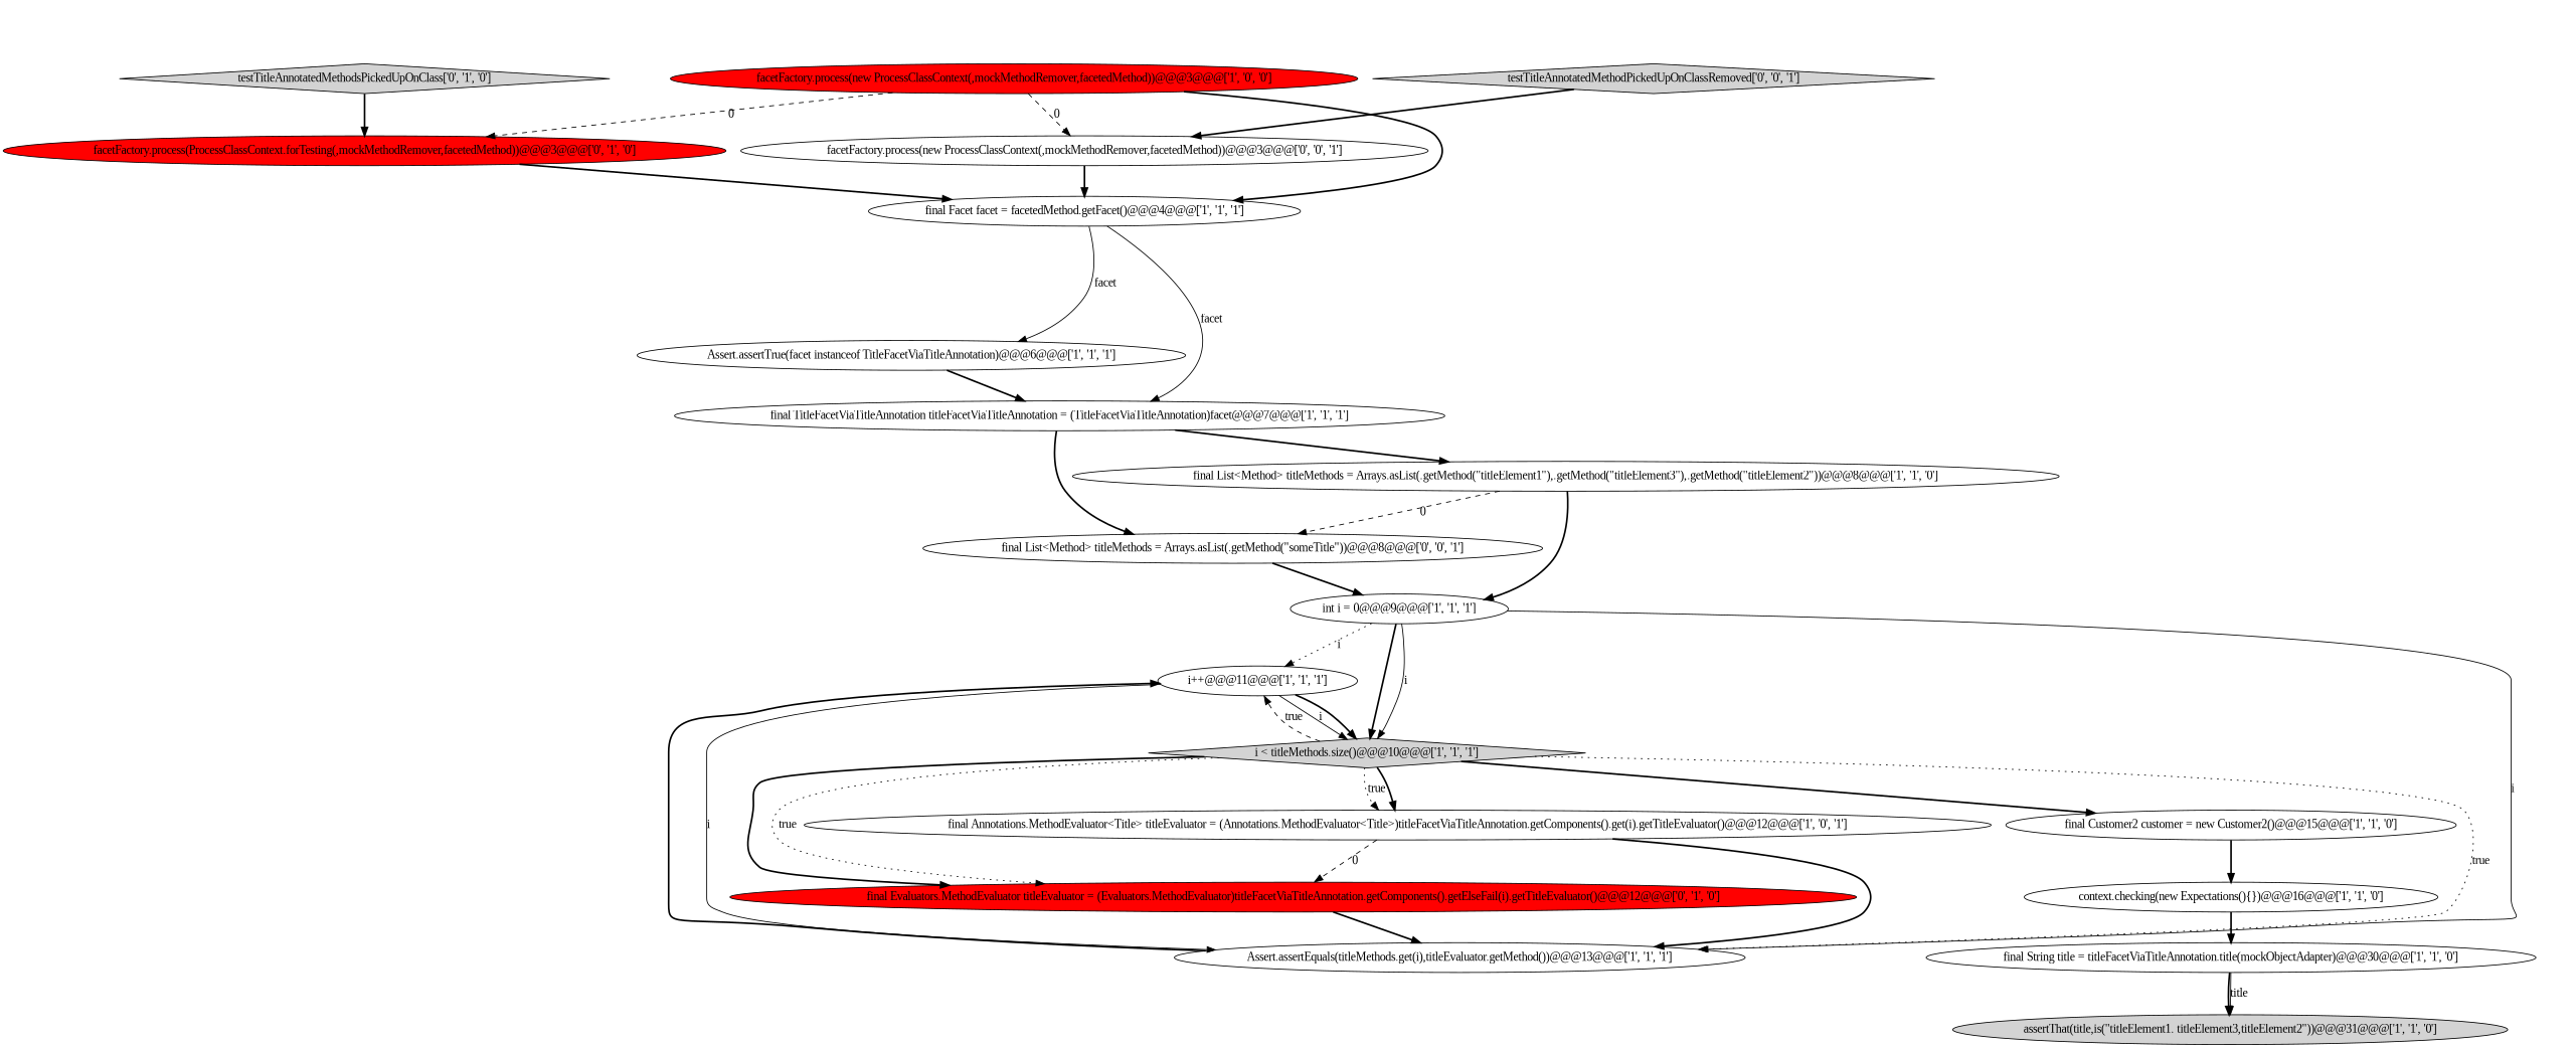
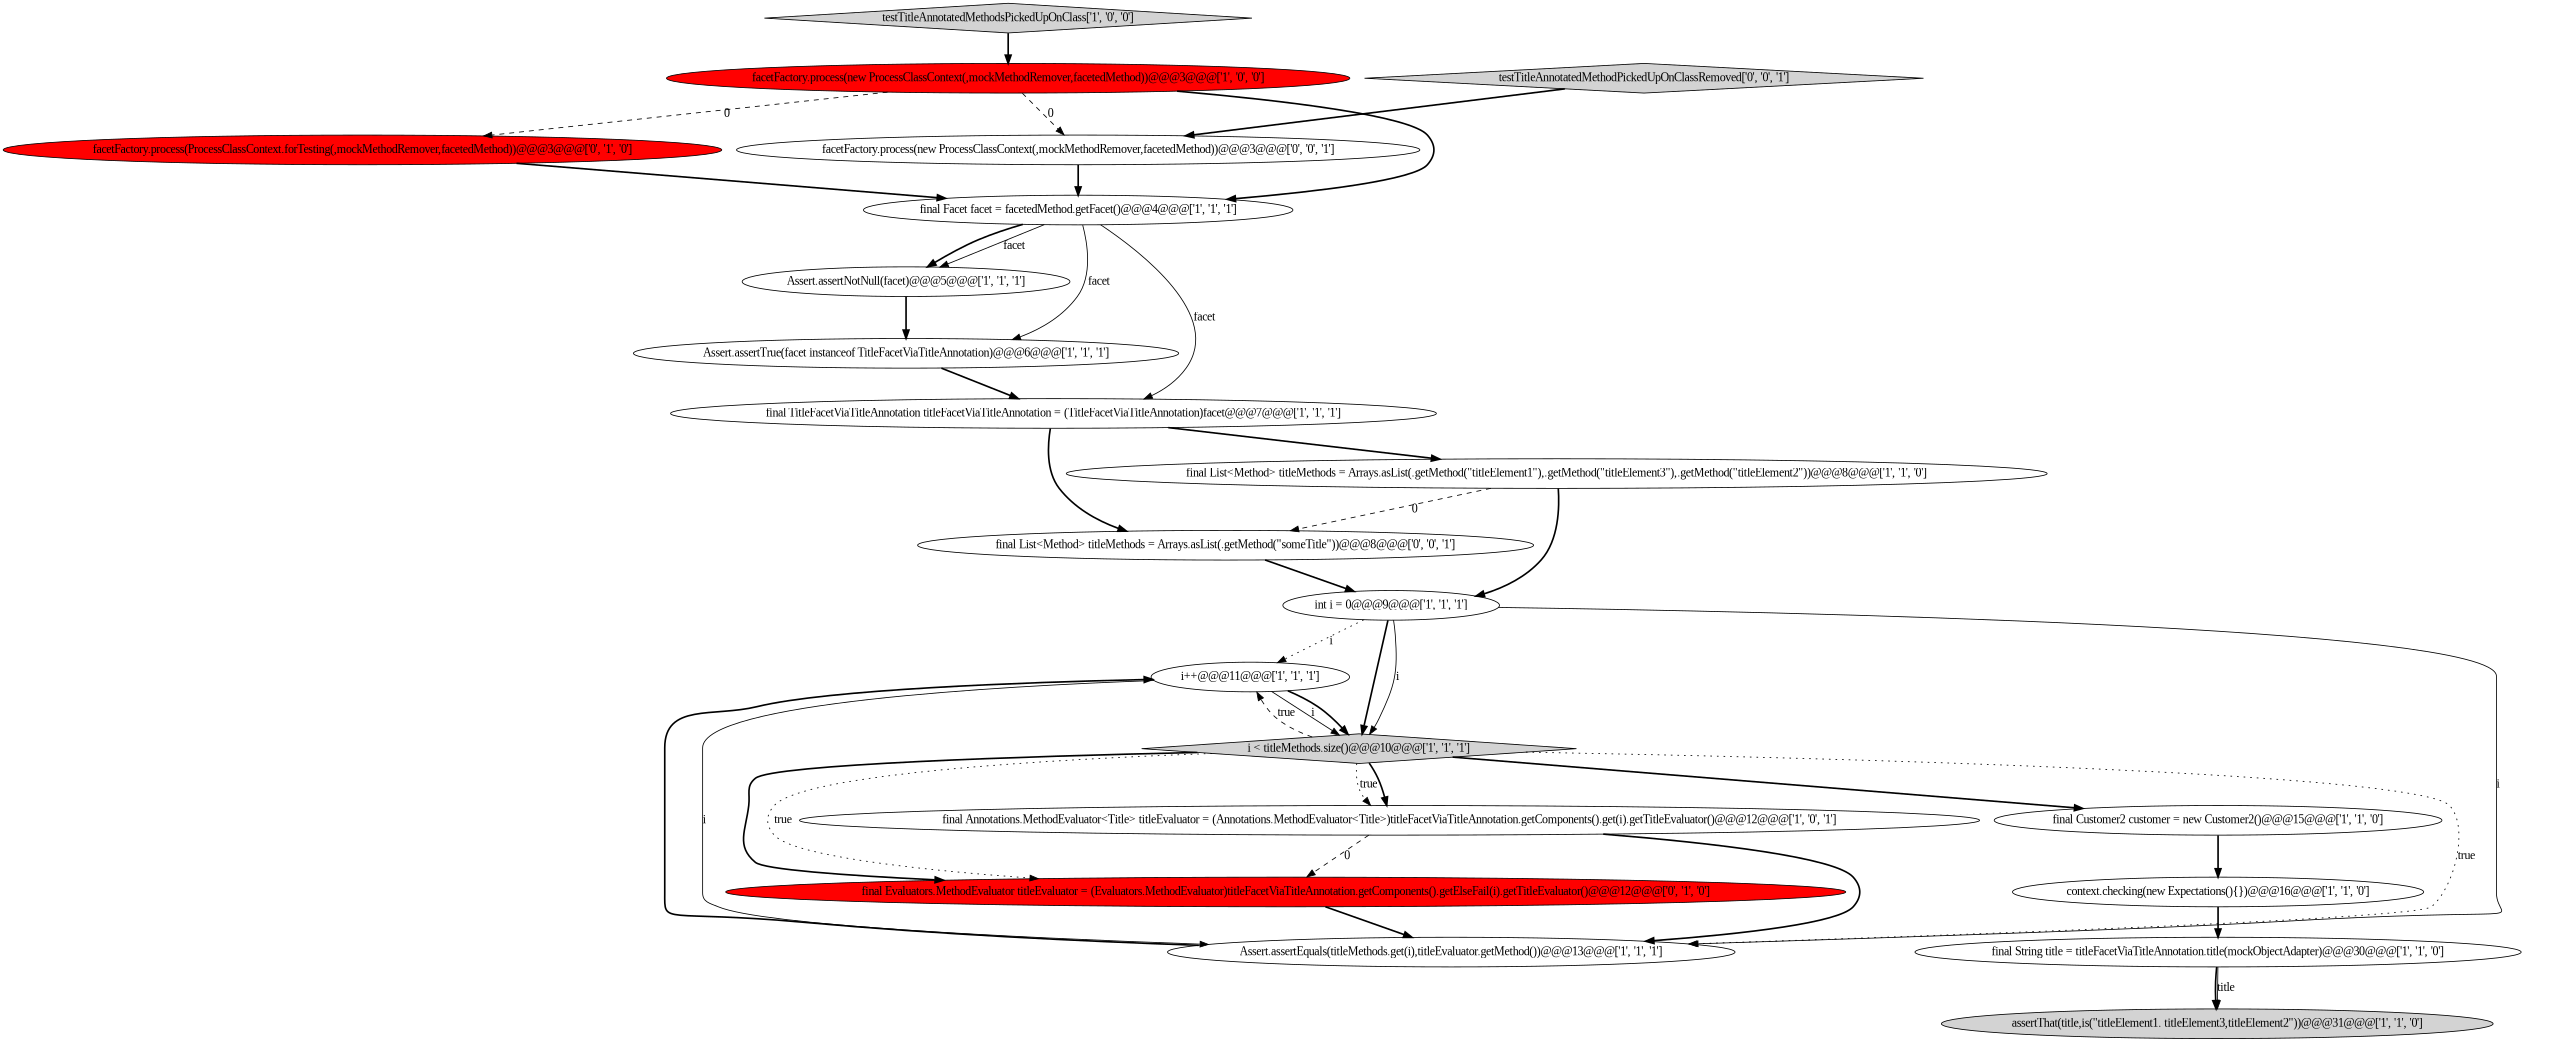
  digraph {
    fontname="Liberation Serif"
    node [fillcolor=white fontname="Liberation Serif" shape=ellipse style=filled]
    edge [fontname="Liberation Serif" style=bold]
+   n1 [label="Assert.assertNotNull(facet)@@@5@@@['1', '1', '1']"]
    n2 [label="Assert.assertTrue(facet instanceof TitleFacetViaTitleAnnotation)@@@6@@@['1', '1', '1']"]
    n3 [label="final TitleFacetViaTitleAnnotation titleFacetViaTitleAnnotation = (TitleFacetViaTitleAnnotation)facet@@@7@@@['1', '1', '1']"]
    n4 [label="facetFactory.process(new ProcessClassContext(,mockMethodRemover,facetedMethod))@@@3@@@['0', '0', '1']"]
    n5 [label="final Facet facet = facetedMethod.getFacet()@@@4@@@['1', '1', '1']"]
    n6 [label="final List<Method> titleMethods = Arrays.asList(.getMethod(\"someTitle\"))@@@8@@@['0', '0', '1']"]
    n7 [label="int i = 0@@@9@@@['1', '1', '1']"]
    n8 [label="i++@@@11@@@['1', '1', '1']"]
    n9 [fillcolor=lightgray label="i < titleMethods.size()@@@10@@@['1', '1', '1']" shape=diamond]
    n10 [label="Assert.assertEquals(titleMethods.get(i),titleEvaluator.getMethod())@@@13@@@['1', '1', '1']"]
    n11 [label="final List<Method> titleMethods = Arrays.asList(.getMethod(\"titleElement1\"),.getMethod(\"titleElement3\"),.getMethod(\"titleElement2\"))@@@8@@@['1', '1', '0']"]
    n12 [label="final Customer2 customer = new Customer2()@@@15@@@['1', '1', '0']"]
    n13 [label="context.checking(new Expectations(){})@@@16@@@['1', '1', '0']"]
    n14 [label="final String title = titleFacetViaTitleAnnotation.title(mockObjectAdapter)@@@30@@@['1', '1', '0']"]
-   n15 [fillcolor=lightgray label="testTitleAnnotatedMethodsPickedUpOnClass['0', '1', '0']" shape=diamond]
    n16 [fillcolor=red label="facetFactory.process(ProcessClassContext.forTesting(,mockMethodRemover,facetedMethod))@@@3@@@['0', '1', '0']"]
    n17 [fillcolor=red label="final Evaluators.MethodEvaluator titleEvaluator = (Evaluators.MethodEvaluator)titleFacetViaTitleAnnotation.getComponents().getElseFail(i).getTitleEvaluator()@@@12@@@['0', '1', '0']"]
    n18 [label="final Annotations.MethodEvaluator<Title> titleEvaluator = (Annotations.MethodEvaluator<Title>)titleFacetViaTitleAnnotation.getComponents().get(i).getTitleEvaluator()@@@12@@@['1', '0', '1']"]
+   n19 [fillcolor=lightgray label="testTitleAnnotatedMethodsPickedUpOnClass['1', '0', '0']" shape=diamond]
    n20 [fillcolor=red label="facetFactory.process(new ProcessClassContext(,mockMethodRemover,facetedMethod))@@@3@@@['1', '0', '0']"]
    n21 [fillcolor=lightgray label="assertThat(title,is(\"titleElement1. titleElement3,titleElement2\"))@@@31@@@['1', '1', '0']"]
    n22 [fillcolor=lightgray label="testTitleAnnotatedMethodPickedUpOnClassRemoved['0', '0', '1']" shape=diamond]
+   n1 -> n2
    n2 -> n3
    n3 -> n6
    n3 -> n11
    n4 -> n5
+   n5 -> n1 [label=facet style=solid]
+   n5 -> n1
    n5 -> n2 [label=facet style=solid]
    n5 -> n3 [label=facet style=solid]
    n6 -> n7
    n7 -> n8 [label=i style=dotted]
    n7 -> n9
    n7 -> n9 [label=i style=solid]
    n7 -> n10 [label=i style=solid]
    n8 -> n9 [label=i style=solid]
    n8 -> n9
    n8 -> n10 [label=i style=solid]
    n9 -> n8 [label=true style=dashed]
    n9 -> n10 [label=true style=dotted]
    n9 -> n12
    n9 -> n17
    n9 -> n17 [label=true style=dotted]
    n9 -> n18 [label=true style=dotted]
    n9 -> n18
    n10 -> n8
    n11 -> n6 [label=0 style=dashed]
    n11 -> n7
    n12 -> n13
    n13 -> n14
    n14 -> n21
    n14 -> n21 [label=title style=solid]
-   n15 -> n16
    n16 -> n5
    n17 -> n10
    n18 -> n10
    n18 -> n17 [label=0 style=dashed]
+   n19 -> n20
    n20 -> n4 [label=0 style=dashed]
    n20 -> n5
    n20 -> n16 [label=0 style=dashed]
    n22 -> n4
  }
